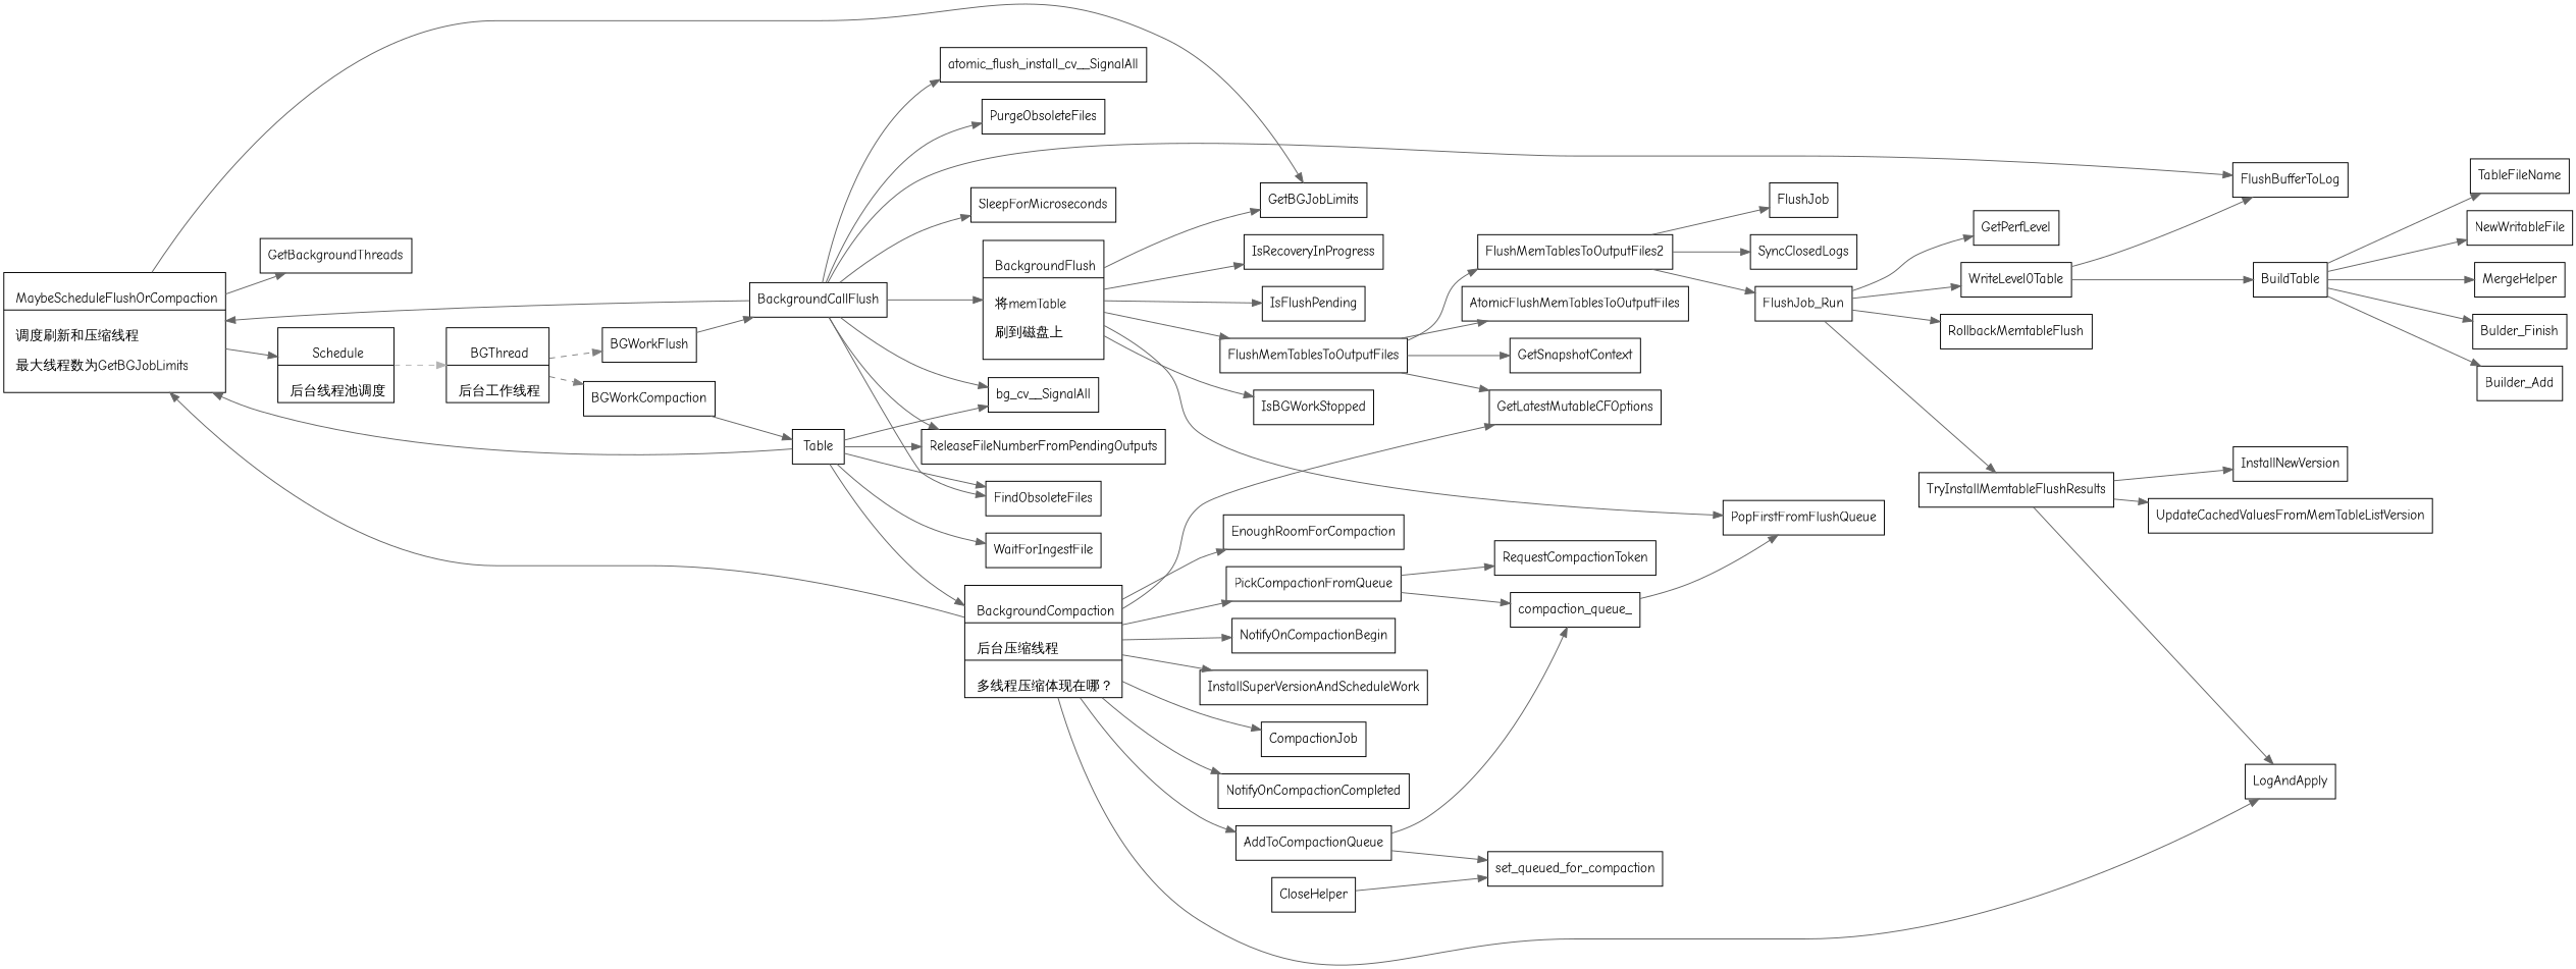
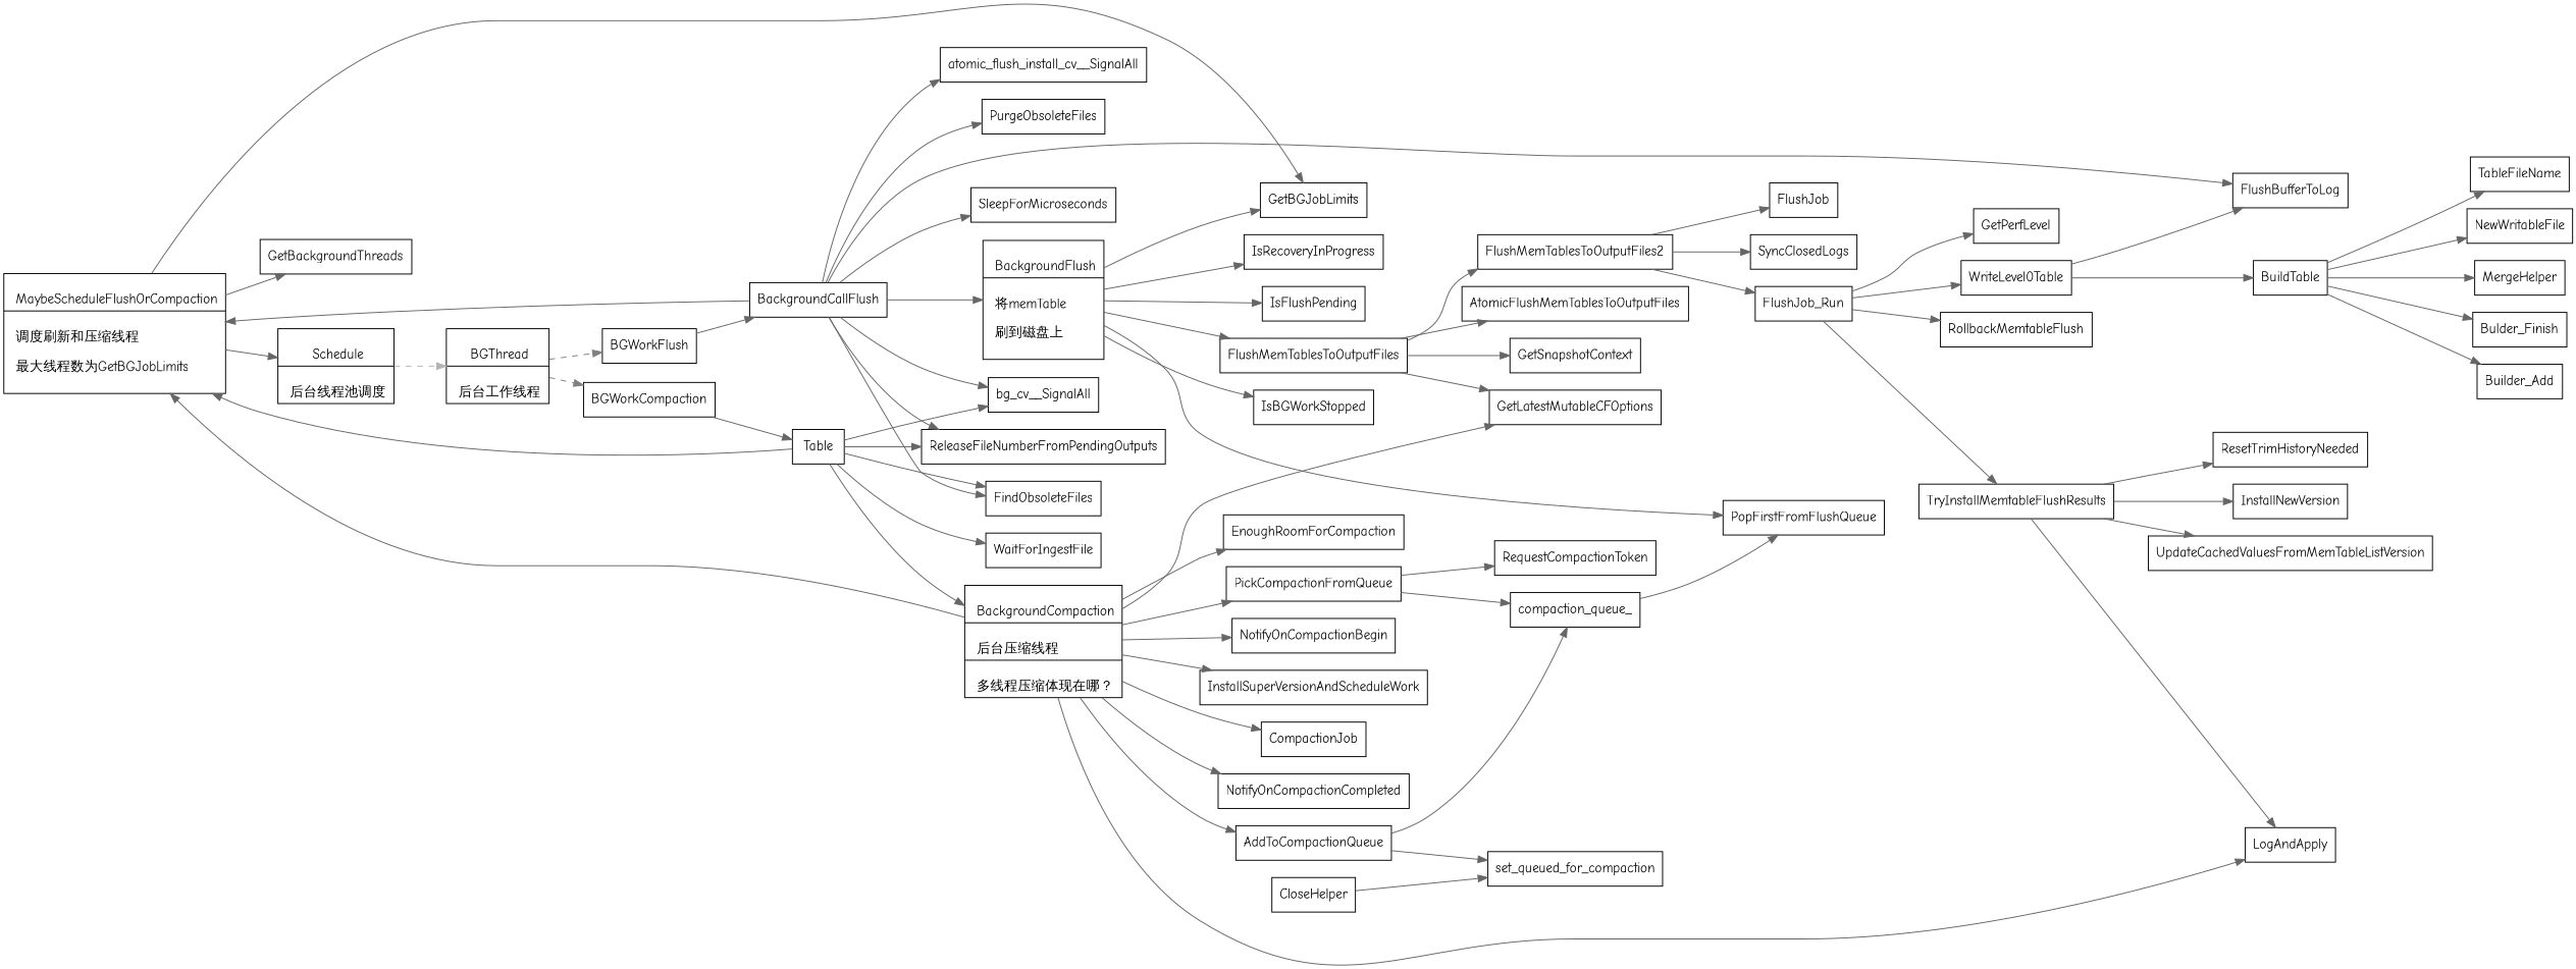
  digraph {
    fontname="Comic Neue"
    newrank=true
    rankdir=LR
    node [fontname="Comic Neue" shape=box]
    edge [color=gray40 fontname="Comic Neue" weight=5]
    n1 [label="{{\n      MaybeScheduleFlushOrCompaction|\n      调度刷新和压缩线程\l\n      最大线程数为GetBGJobLimits\l\n    }}" shape=record]
    GetBGJobLimits
    GetBackgroundThreads
    n4 [label="{{\n      Schedule|\n      后台线程池调度\n    }}" shape=record]
    n5 [label="{{\n      BGThread|\n      后台工作线程\n    }}" shape=record]
    BGWorkFlush
    BGWorkCompaction
    BackgroundCallFlush
    n9 [label=Table]
    n10 [label="{{\n      BackgroundFlush|\n      将memTable\l \n      刷到磁盘上\l\n    }}" shape=record]
    bg_cv__SignalAll
    SleepForMicroseconds
    ReleaseFileNumberFromPendingOutputs
    FindObsoleteFiles
    FlushBufferToLog
    atomic_flush_install_cv__SignalAll
    PurgeObsoleteFiles
    n18 [label="{{\n      BackgroundCompaction|\n      后台压缩线程\l|\n      多线程压缩体现在哪？\n    }}" shape=record]
    WaitForIngestFile
    IsBGWorkStopped
    IsRecoveryInProgress
    PopFirstFromFlushQueue
    IsFlushPending
    FlushMemTablesToOutputFiles
    GetLatestMutableCFOptions
    AtomicFlushMemTablesToOutputFiles
    GetSnapshotContext
    FlushMemTablesToOutputFiles2
    LogAndApply
    PickCompactionFromQueue
    EnoughRoomForCompaction
    AddToCompactionQueue
    NotifyOnCompactionBegin
    InstallSuperVersionAndScheduleWork
    CompactionJob
    NotifyOnCompactionCompleted
    RequestCompactionToken
    compaction_queue_
    set_queued_for_compaction
    FlushJob
    SyncClosedLogs
    FlushJob_Run
    GetPerfLevel
    WriteLevel0Table
    RollbackMemtableFlush
    TryInstallMemtableFlushResults
    BuildTable
    InstallNewVersion
    UpdateCachedValuesFromMemTableListVersion
+   ResetTrimHistoryNeeded
    TableFileName
    NewWritableFile
    MergeHelper
    Bulder_Finish
    Builder_Add
    CloseHelper
    n1 -> GetBGJobLimits
    n1 -> GetBackgroundThreads
    n1 -> n4
    n4 -> n5 [color=gray70 style=dashed]
    n5 -> BGWorkFlush [color=gray50 style=dashed]
    n5 -> BGWorkCompaction [color=gray50 style=dashed]
    BGWorkFlush -> BackgroundCallFlush
    BGWorkCompaction -> n9
    BackgroundCallFlush -> n1
    BackgroundCallFlush -> n10
    BackgroundCallFlush -> bg_cv__SignalAll
    BackgroundCallFlush -> SleepForMicroseconds
    BackgroundCallFlush -> ReleaseFileNumberFromPendingOutputs
    BackgroundCallFlush -> FindObsoleteFiles
    BackgroundCallFlush -> FlushBufferToLog
    BackgroundCallFlush -> atomic_flush_install_cv__SignalAll
    BackgroundCallFlush -> PurgeObsoleteFiles
    n9 -> n1
    n9 -> bg_cv__SignalAll
    n9 -> ReleaseFileNumberFromPendingOutputs
    n9 -> FindObsoleteFiles
    n9 -> n18
    n9 -> WaitForIngestFile
    n10 -> GetBGJobLimits
    n10 -> IsBGWorkStopped
    n10 -> IsRecoveryInProgress
    n10 -> PopFirstFromFlushQueue
    n10 -> IsFlushPending
    n10 -> FlushMemTablesToOutputFiles
    n18 -> n1
    n18 -> GetLatestMutableCFOptions
    n18 -> LogAndApply
    n18 -> PickCompactionFromQueue
    n18 -> EnoughRoomForCompaction
    n18 -> AddToCompactionQueue
    n18 -> NotifyOnCompactionBegin
    n18 -> InstallSuperVersionAndScheduleWork
    n18 -> CompactionJob
    n18 -> NotifyOnCompactionCompleted
    FlushMemTablesToOutputFiles -> GetLatestMutableCFOptions
    FlushMemTablesToOutputFiles -> AtomicFlushMemTablesToOutputFiles
    FlushMemTablesToOutputFiles -> GetSnapshotContext
    FlushMemTablesToOutputFiles -> FlushMemTablesToOutputFiles2
    FlushMemTablesToOutputFiles2 -> FlushJob
    FlushMemTablesToOutputFiles2 -> SyncClosedLogs
    FlushMemTablesToOutputFiles2 -> FlushJob_Run
    PickCompactionFromQueue -> RequestCompactionToken
    PickCompactionFromQueue -> compaction_queue_
    AddToCompactionQueue -> compaction_queue_
    AddToCompactionQueue -> set_queued_for_compaction
    compaction_queue_ -> PopFirstFromFlushQueue
    FlushJob_Run -> GetPerfLevel
    FlushJob_Run -> WriteLevel0Table
    FlushJob_Run -> RollbackMemtableFlush
    FlushJob_Run -> TryInstallMemtableFlushResults
    WriteLevel0Table -> FlushBufferToLog
    WriteLevel0Table -> BuildTable
    TryInstallMemtableFlushResults -> LogAndApply
    TryInstallMemtableFlushResults -> InstallNewVersion
    TryInstallMemtableFlushResults -> UpdateCachedValuesFromMemTableListVersion
+   TryInstallMemtableFlushResults -> ResetTrimHistoryNeeded
    BuildTable -> TableFileName
    BuildTable -> NewWritableFile
    BuildTable -> MergeHelper
    BuildTable -> Bulder_Finish
    BuildTable -> Builder_Add
    CloseHelper -> set_queued_for_compaction
  }
